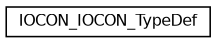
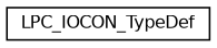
  digraph {
    rankdir=LR
-   n1 [color=black fillcolor=white fontname=Helvetica fontsize=10 height=0.2 label=IOCON_IOCON_TypeDef shape=record style=filled width=0.4]
+   n1 [color=black fillcolor=white fontname=Helvetica fontsize=10 height=0.2 label=LPC_IOCON_TypeDef shape=record style=filled width=0.4]
  }
